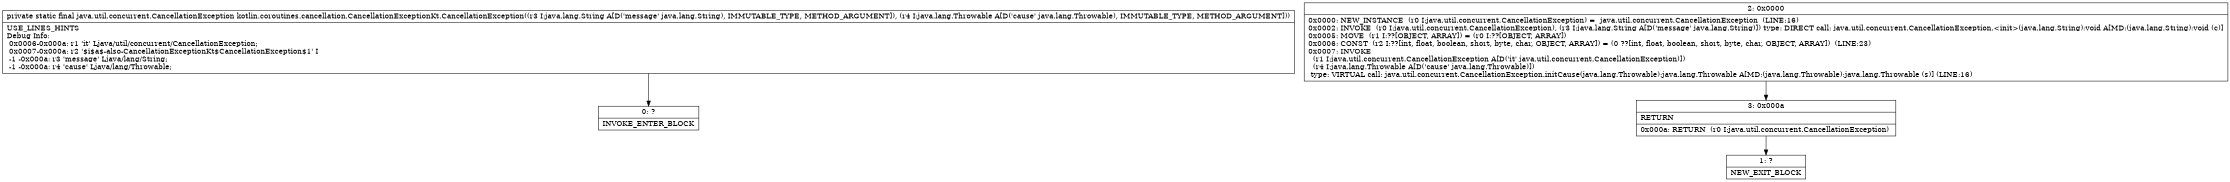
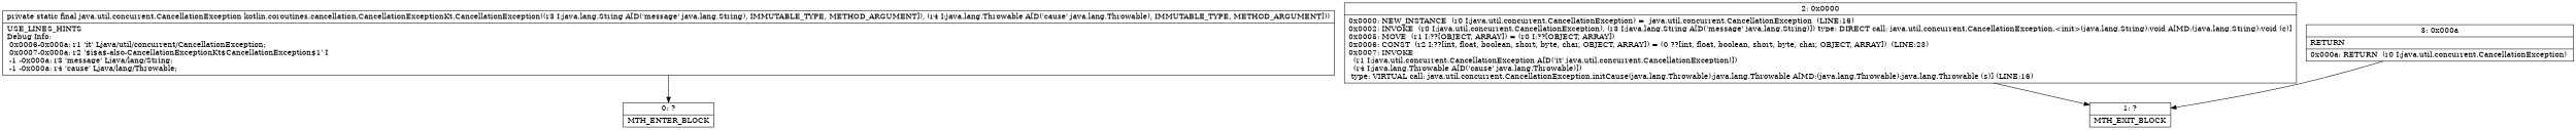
  digraph {
    node [shape=record]
-   n1 [label="{0\:\ ?|INVOKE_ENTER_BLOCK\l}"]
+   n1 [label="{0\:\ ?|MTH_ENTER_BLOCK\l}"]
    n2 [label="{2\:\ 0x0000|0x0000: NEW_INSTANCE  (r0 I:java.util.concurrent.CancellationException) =  java.util.concurrent.CancellationException  (LINE:16)\l0x0002: INVOKE  (r0 I:java.util.concurrent.CancellationException), (r3 I:java.lang.String A[D('message' java.lang.String)]) type: DIRECT call: java.util.concurrent.CancellationException.\<init\>(java.lang.String):void A[MD:(java.lang.String):void (c)]\l0x0005: MOVE  (r1 I:??[OBJECT, ARRAY]) = (r0 I:??[OBJECT, ARRAY]) \l0x0006: CONST  (r2 I:??[int, float, boolean, short, byte, char, OBJECT, ARRAY]) = (0 ??[int, float, boolean, short, byte, char, OBJECT, ARRAY])  (LINE:23)\l0x0007: INVOKE  \l  (r1 I:java.util.concurrent.CancellationException A[D('it' java.util.concurrent.CancellationException)])\l  (r4 I:java.lang.Throwable A[D('cause' java.lang.Throwable)])\l type: VIRTUAL call: java.util.concurrent.CancellationException.initCause(java.lang.Throwable):java.lang.Throwable A[MD:(java.lang.Throwable):java.lang.Throwable (s)] (LINE:16)\l}"]
    n3 [label="{3\:\ 0x000a|RETURN\l|0x000a: RETURN  (r0 I:java.util.concurrent.CancellationException) \l}"]
-   n4 [label="{1\:\ ?|NEW_EXIT_BLOCK\l}"]
+   n4 [label="{1\:\ ?|MTH_EXIT_BLOCK\l}"]
    n5 [label="{private static final java.util.concurrent.CancellationException kotlin.coroutines.cancellation.CancellationExceptionKt.CancellationException((r3 I:java.lang.String A[D('message' java.lang.String), IMMUTABLE_TYPE, METHOD_ARGUMENT]), (r4 I:java.lang.Throwable A[D('cause' java.lang.Throwable), IMMUTABLE_TYPE, METHOD_ARGUMENT]))  | USE_LINES_HINTS\lDebug Info:\l  0x0006\-0x000a: r1 'it' Ljava\/util\/concurrent\/CancellationException;\l  0x0007\-0x000a: r2 '$i$a$\-also\-CancellationExceptionKt$CancellationException$1' I\l  \-1 \-0x000a: r3 'message' Ljava\/lang\/String;\l  \-1 \-0x000a: r4 'cause' Ljava\/lang\/Throwable;\l}"]
-   n2 -> n3
+   n2 -> n4
    n3 -> n4
    n5 -> n1
  }
